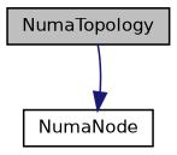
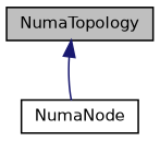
  digraph {
    node [color=black fontname=Helvetica fontsize=10 shape=record style=filled]
    n1 [fillcolor=grey75 fontcolor=black height=0.2 label=NumaTopology width=0.4]
    n2 [fillcolor=white height=0.2 label=NumaNode width=0.4]
-   n2 -> n1 [color=midnightblue dir=back fontname=Helvetica fontsize=10 labelfontname=Helvetica labelfontsize=10 style=solid]
+   n1 -> n2 [color=midnightblue dir=back fontname=Helvetica fontsize=10 labelfontname=Helvetica labelfontsize=10 style=solid]
  }
